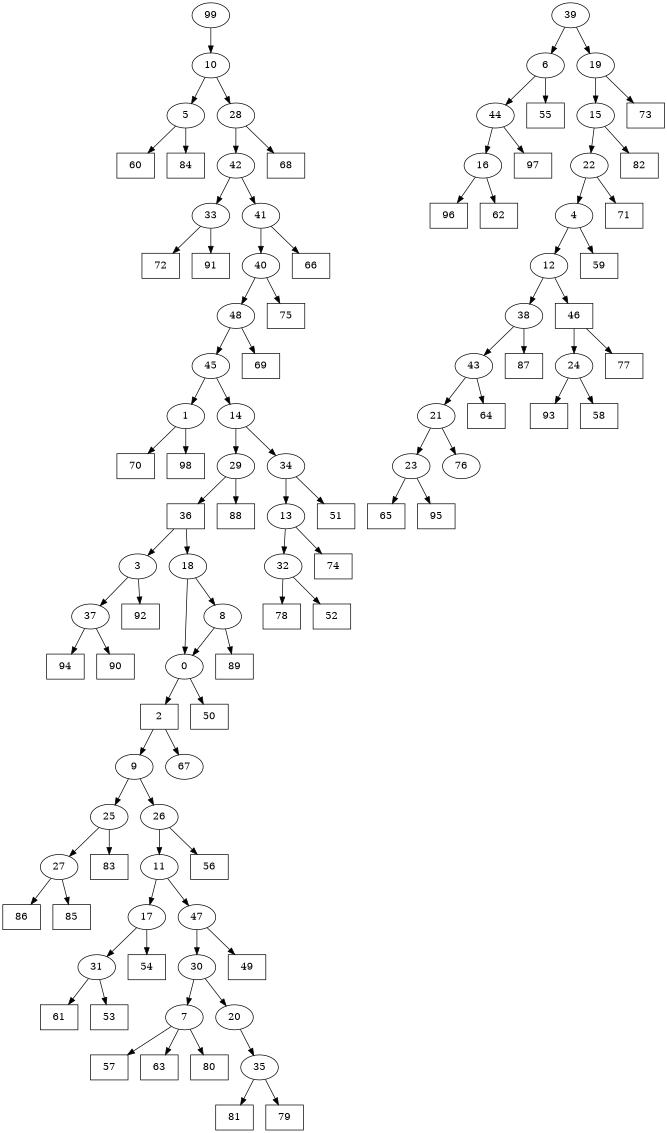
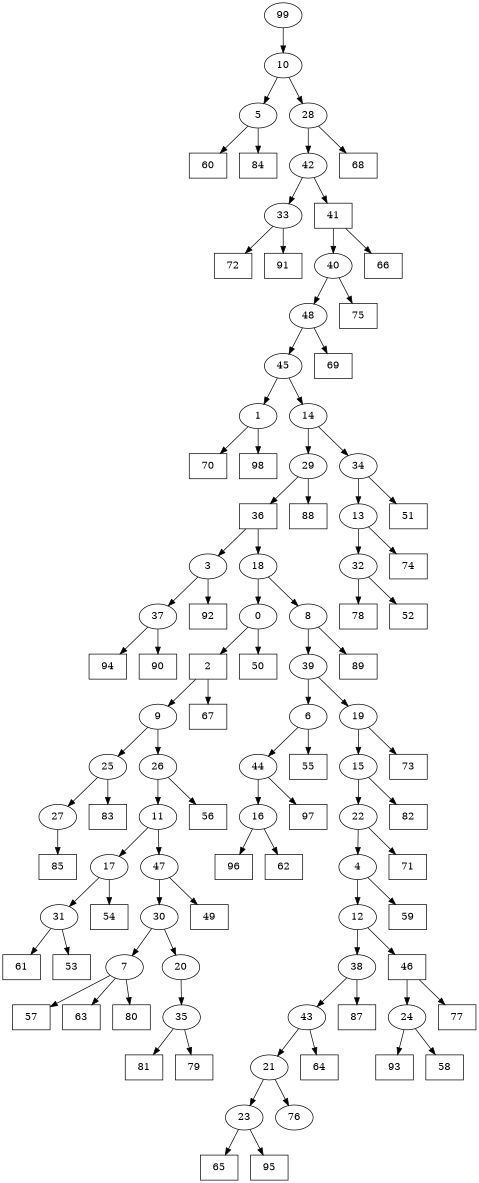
  digraph {
    node [shape=box]
    n1 [label=0 shape=""]
    n2 [label=2]
    n3 [label=50]
    n4 [label=9 shape=""]
-   n5 [label=67 shape=ellipse]
+   n5 [label=67]
    n6 [label=1 shape=""]
    n7 [label=70]
    n8 [label=98]
    n9 [label=25 shape=""]
    n10 [label=26 shape=""]
    n11 [label=3 shape=""]
    n12 [label=37 shape=""]
    n13 [label=92]
    n14 [label=94]
    n15 [label=90]
    n16 [label=4 shape=""]
    n17 [label=12 shape=""]
    n18 [label=59]
    n19 [label=38 shape=""]
    n20 [label=46]
    n21 [label=5 shape=""]
    n22 [label=60]
    n23 [label=84]
    n24 [label=6 shape=""]
    n25 [label=44 shape=""]
    n26 [label=55]
    n27 [label=16 shape=""]
    n28 [label=97]
    n29 [label=7 shape=""]
    n30 [label=57]
    n31 [label=63]
    n32 [label=80]
    n33 [label=8 shape=""]
    n34 [label=39 shape=""]
    n35 [label=89]
    n36 [label=19 shape=""]
    n37 [label=27 shape=""]
    n38 [label=83]
    n39 [label=11 shape=""]
    n40 [label=56]
    n41 [label=10 shape=""]
    n42 [label=28 shape=""]
    n43 [label=42 shape=""]
    n44 [label=68]
    n45 [label=17 shape=""]
    n46 [label=47 shape=""]
    n47 [label=31 shape=""]
    n48 [label=54]
    n49 [label=30 shape=""]
    n50 [label=49]
    n51 [label=43 shape=""]
    n52 [label=87]
    n53 [label=24 shape=""]
    n54 [label=77]
    n55 [label=13 shape=""]
    n56 [label=32 shape=""]
    n57 [label=74]
    n58 [label=78]
    n59 [label=52]
    n60 [label=14 shape=""]
    n61 [label=29 shape=""]
    n62 [label=34 shape=""]
    n63 [label=36]
    n64 [label=88]
    n65 [label=51]
    n66 [label=15 shape=""]
    n67 [label=22 shape=""]
    n68 [label=82]
    n69 [label=71]
    n70 [label=96]
    n71 [label=62]
    n72 [label=61]
    n73 [label=53]
    n74 [label=18 shape=""]
    n75 [label=73]
    n76 [label=20 shape=""]
    n77 [label=35 shape=""]
    n78 [label=81]
    n79 [label=79]
    n80 [label=21 shape=""]
    n81 [label=23 shape=""]
    n82 [label=76 shape=ellipse]
    n83 [label=65]
    n84 [label=95]
    n85 [label=93]
    n86 [label=58]
-   n87 [label=86]
    n88 [label=85]
    n89 [label=33 shape=""]
-   n90 [label=41 shape=""]
+   n90 [label=41]
    n91 [label=72]
    n92 [label=91]
    n93 [label=64]
    n94 [label=40 shape=""]
    n95 [label=48 shape=""]
    n96 [label=75]
    n97 [label=45 shape=""]
    n98 [label=69]
    n99 [label=66]
    n100 [label=99 shape=""]
    n1 -> n2
    n1 -> n3
    n2 -> n4
    n2 -> n5
    n4 -> n9
    n4 -> n10
    n6 -> n7
    n6 -> n8
    n9 -> n37
    n9 -> n38
    n10 -> n39
    n10 -> n40
    n11 -> n12
    n11 -> n13
    n12 -> n14
    n12 -> n15
    n16 -> n17
    n16 -> n18
    n17 -> n19
    n17 -> n20
    n19 -> n51
    n19 -> n52
    n20 -> n53
    n20 -> n54
    n21 -> n22
    n21 -> n23
    n24 -> n25
    n24 -> n26
    n25 -> n27
    n25 -> n28
    n27 -> n70
    n27 -> n71
    n29 -> n30
    n29 -> n31
    n29 -> n32
-   n33 -> n1
+   n33 -> n34
    n33 -> n35
    n34 -> n24
    n34 -> n36
    n36 -> n66
    n36 -> n75
-   n37 -> n87
    n37 -> n88
    n39 -> n45
    n39 -> n46
    n41 -> n21
    n41 -> n42
    n42 -> n43
    n42 -> n44
    n43 -> n89
    n43 -> n90
    n45 -> n47
    n45 -> n48
    n46 -> n49
    n46 -> n50
    n47 -> n72
    n47 -> n73
    n49 -> n29
    n49 -> n76
    n51 -> n80
    n51 -> n93
    n53 -> n85
    n53 -> n86
    n55 -> n56
    n55 -> n57
    n56 -> n58
    n56 -> n59
    n60 -> n61
    n60 -> n62
    n61 -> n63
    n61 -> n64
    n62 -> n55
    n62 -> n65
    n63 -> n11
    n63 -> n74
    n66 -> n67
    n66 -> n68
    n67 -> n16
    n67 -> n69
    n74 -> n1
    n74 -> n33
    n76 -> n77
    n77 -> n78
    n77 -> n79
    n80 -> n81
    n80 -> n82
    n81 -> n83
    n81 -> n84
    n89 -> n91
    n89 -> n92
    n90 -> n94
    n90 -> n99
    n94 -> n95
    n94 -> n96
    n95 -> n97
    n95 -> n98
    n97 -> n6
    n97 -> n60
    n100 -> n41
  }
